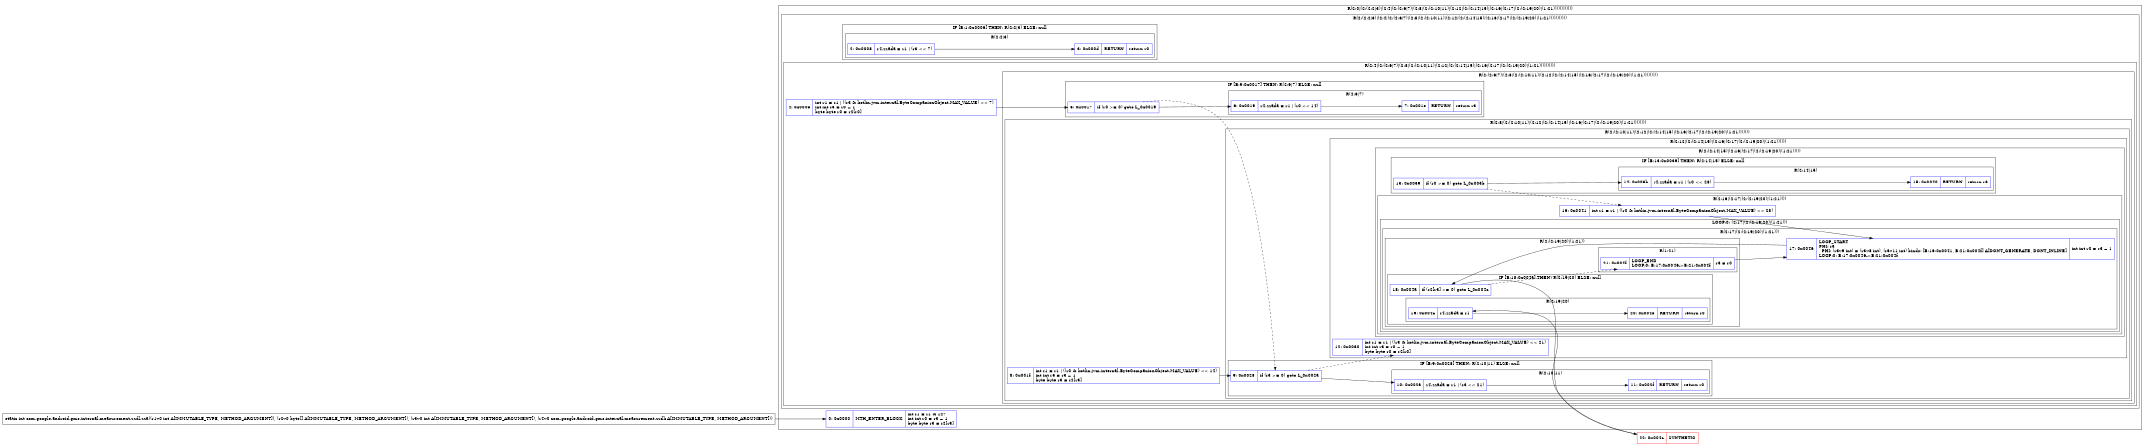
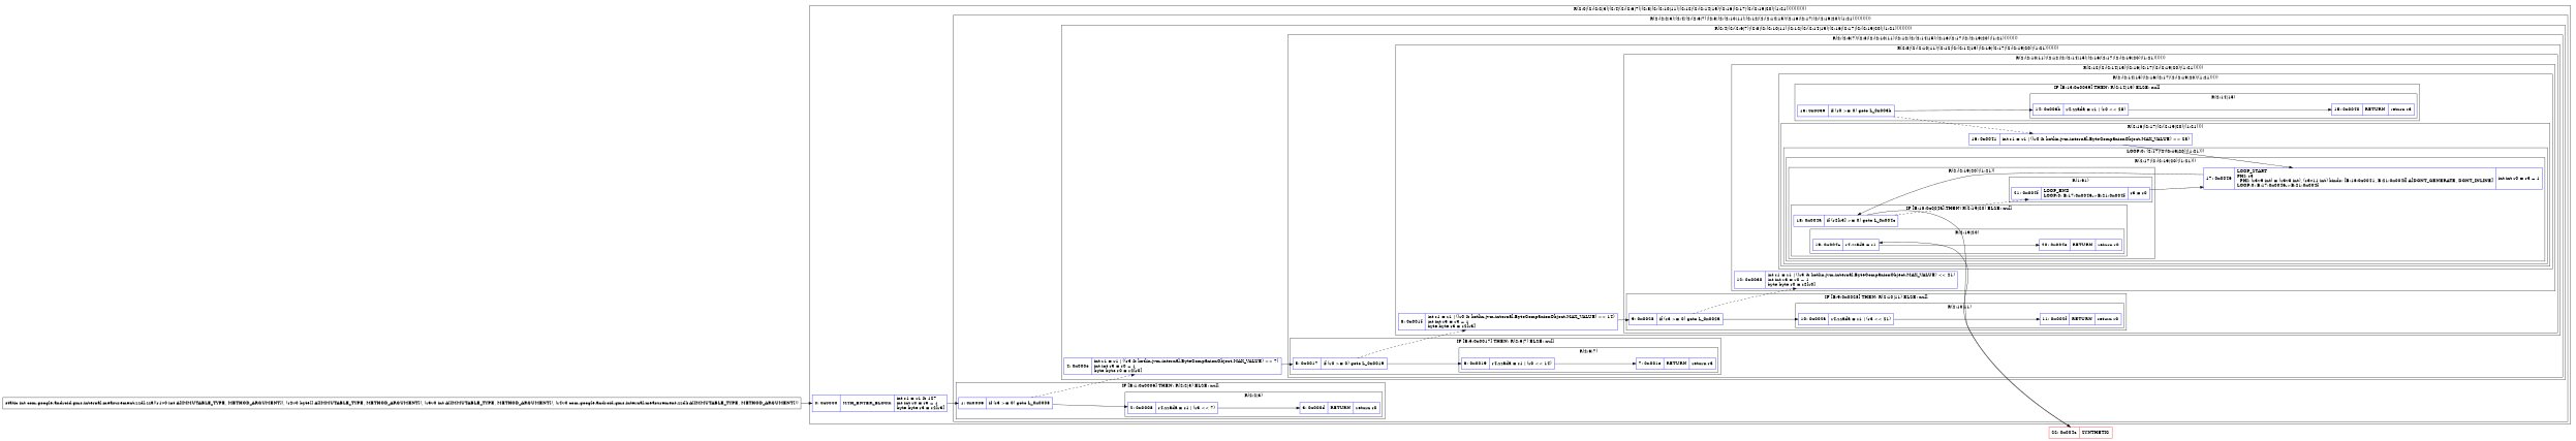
  digraph {
    rankdir=LR
    node [color=blue shape=record]
    n1 [label="{2\:\ 0x0008|r4.zzada = r1 \| (r3 \<\< 7)\l}"]
    n2 [label="{3\:\ 0x000d|RETURN\l|return r0\l}"]
+   n3 [label="{1\:\ 0x0006|if (r3 \>= 0) goto L_0x0008\l}"]
    n4 [label="{6\:\ 0x0019|r4.zzada = r1 \| (r0 \<\< 14)\l}"]
    n5 [label="{7\:\ 0x001e|RETURN\l|return r3\l}"]
    n6 [label="{5\:\ 0x0017|if (r0 \>= 0) goto L_0x0019\l}"]
    n7 [label="{10\:\ 0x002a|r4.zzada = r1 \| (r3 \<\< 21)\l}"]
    n8 [label="{11\:\ 0x002f|RETURN\l|return r0\l}"]
    n9 [label="{9\:\ 0x0028|if (r3 \>= 0) goto L_0x002a\l}"]
    n10 [label="{14\:\ 0x003b|r4.zzada = r1 \| (r0 \<\< 28)\l}"]
    n11 [label="{15\:\ 0x0040|RETURN\l|return r3\l}"]
    n12 [label="{13\:\ 0x0039|if (r0 \>= 0) goto L_0x003b\l}"]
    n13 [label="{19\:\ 0x004c|r4.zzada = r1\l}"]
    n14 [label="{20\:\ 0x004e|RETURN\l|return r0\l}"]
    n15 [label="{18\:\ 0x004a|if (r2[r3] \>= 0) goto L_0x004c\l}"]
    n16 [label="{21\:\ 0x004f|LOOP_END\lLOOP:0: B:17:0x0046\-\>B:21:0x004f\l|r3 = r0\l}"]
    n17 [label="{17\:\ 0x0046|LOOP_START\lPHI: r3 \l  PHI: (r3v9 int) = (r3v8 int), (r3v11 int) binds: [B:16:0x0041, B:21:0x004f] A[DONT_GENERATE, DONT_INLINE]\lLOOP:0: B:17:0x0046\-\>B:21:0x004f\l|int int r0 = r3 + 1\l}"]
    n18 [label="{16\:\ 0x0041|int r1 = r1 \| ((r0 & kotlin.jvm.internal.ByteCompanionObject.MAX_VALUE) \<\< 28)\l}"]
    n19 [label="{12\:\ 0x0030|int r1 = r1 \| ((r3 & kotlin.jvm.internal.ByteCompanionObject.MAX_VALUE) \<\< 21)\lint int r3 = r0 + 1\lbyte byte r0 = r2[r0]\l}"]
    n20 [label="{8\:\ 0x001f|int r1 = r1 \| ((r0 & kotlin.jvm.internal.ByteCompanionObject.MAX_VALUE) \<\< 14)\lint int r5 = r3 + 1\lbyte byte r3 = r2[r3]\l}"]
    n21 [label="{4\:\ 0x000e|int r1 = r1 \| ((r3 & kotlin.jvm.internal.ByteCompanionObject.MAX_VALUE) \<\< 7)\lint int r3 = r0 + 1\lbyte byte r0 = r2[r0]\l}"]
    n22 [label="{0\:\ 0x0000|MTH_ENTER_BLOCK\l|int r1 = r1 & 127\lint int r0 = r3 + 1\lbyte byte r3 = r2[r3]\l}"]
    n23 [color=red label="{22\:\ 0x004c|SYNTHETIC\l}"]
    n24 [label="{static int com.google.android.gms.internal.measurement.zzdl.zza((r1v0 int A[IMMUTABLE_TYPE, METHOD_ARGUMENT]), (r2v0 byte[] A[IMMUTABLE_TYPE, METHOD_ARGUMENT]), (r3v0 int A[IMMUTABLE_TYPE, METHOD_ARGUMENT]), (r4v0 com.google.android.gms.internal.measurement.zzdk A[IMMUTABLE_TYPE, METHOD_ARGUMENT])) }" color=""]
    subgraph cluster_1 {
      label="R(2:0|(2:(2:2|3)|(2:4|(2:(2:6|7)|(2:8|(2:(2:10|11)|(2:12|(2:(2:14|15)|(2:16|(2:17|(2:(2:19|20)|(1:21))))))))))))"
      n22
      subgraph cluster_2 {
        label="R(2:(2:2|3)|(2:4|(2:(2:6|7)|(2:8|(2:(2:10|11)|(2:12|(2:(2:14|15)|(2:16|(2:17|(2:(2:19|20)|(1:21)))))))))))"
        subgraph cluster_3 {
          label="IF [B:1:0x0006] THEN: R(2:2|3) ELSE: null"
+         n3
          subgraph cluster_4 {
            label="R(2:2|3)"
            n1
            n2
          }
        }
        subgraph cluster_5 {
          label="R(2:4|(2:(2:6|7)|(2:8|(2:(2:10|11)|(2:12|(2:(2:14|15)|(2:16|(2:17|(2:(2:19|20)|(1:21))))))))))"
          n21
          subgraph cluster_6 {
            label="R(2:(2:6|7)|(2:8|(2:(2:10|11)|(2:12|(2:(2:14|15)|(2:16|(2:17|(2:(2:19|20)|(1:21)))))))))"
            subgraph cluster_7 {
              label="IF [B:5:0x0017] THEN: R(2:6|7) ELSE: null"
              n6
              subgraph cluster_8 {
                label="R(2:6|7)"
                n4
                n5
              }
            }
            subgraph cluster_9 {
              label="R(2:8|(2:(2:10|11)|(2:12|(2:(2:14|15)|(2:16|(2:17|(2:(2:19|20)|(1:21))))))))"
              n20
              subgraph cluster_10 {
                label="R(2:(2:10|11)|(2:12|(2:(2:14|15)|(2:16|(2:17|(2:(2:19|20)|(1:21)))))))"
                subgraph cluster_11 {
                  label="IF [B:9:0x0028] THEN: R(2:10|11) ELSE: null"
                  n9
                  subgraph cluster_12 {
                    label="R(2:10|11)"
                    n7
                    n8
                  }
                }
                subgraph cluster_13 {
                  label="R(2:12|(2:(2:14|15)|(2:16|(2:17|(2:(2:19|20)|(1:21))))))"
                  n19
                  subgraph cluster_14 {
                    label="R(2:(2:14|15)|(2:16|(2:17|(2:(2:19|20)|(1:21)))))"
                    subgraph cluster_15 {
                      label="IF [B:13:0x0039] THEN: R(2:14|15) ELSE: null"
                      n12
                      subgraph cluster_16 {
                        label="R(2:14|15)"
                        n10
                        n11
                      }
                    }
                    subgraph cluster_17 {
                      label="R(2:16|(2:17|(2:(2:19|20)|(1:21))))"
                      n18
                      subgraph cluster_18 {
                        label="LOOP:0: (2:17|(2:(2:19|20)|(1:21)))"
                        subgraph cluster_19 {
                          label="R(2:17|(2:(2:19|20)|(1:21)))"
                          n17
                          subgraph cluster_20 {
                            label="R(2:(2:19|20)|(1:21))"
                            subgraph cluster_21 {
                              label="IF [B:18:0x004a] THEN: R(2:19|20) ELSE: null"
                              n15
                              subgraph cluster_22 {
                                label="R(2:19|20)"
                                n13
                                n14
                              }
                            }
                            subgraph cluster_23 {
-                             label="R(1:21)"
+                             label="R(1:91)"
                              n16
                            }
                          }
                        }
                      }
                    }
                  }
                }
              }
            }
          }
        }
      }
    }
    n1 -> n2
+   n3 -> n1
+   n3 -> n21 [style=dashed]
    n4 -> n5
    n6 -> n4
-   n6 -> n9 [style=dashed]
+   n6 -> n20 [style=dashed]
    n7 -> n8
    n9 -> n7
    n9 -> n19 [style=dashed]
    n10 -> n11
    n12 -> n10
    n12 -> n18 [style=dashed]
    n13 -> n14
    n15 -> n16 [style=dashed]
    n15 -> n23
    n16 -> n17
    n17 -> n15
    n18 -> n17
    n20 -> n9
    n21 -> n6
+   n22 -> n3
    n23 -> n13
    n24 -> n22
  }
